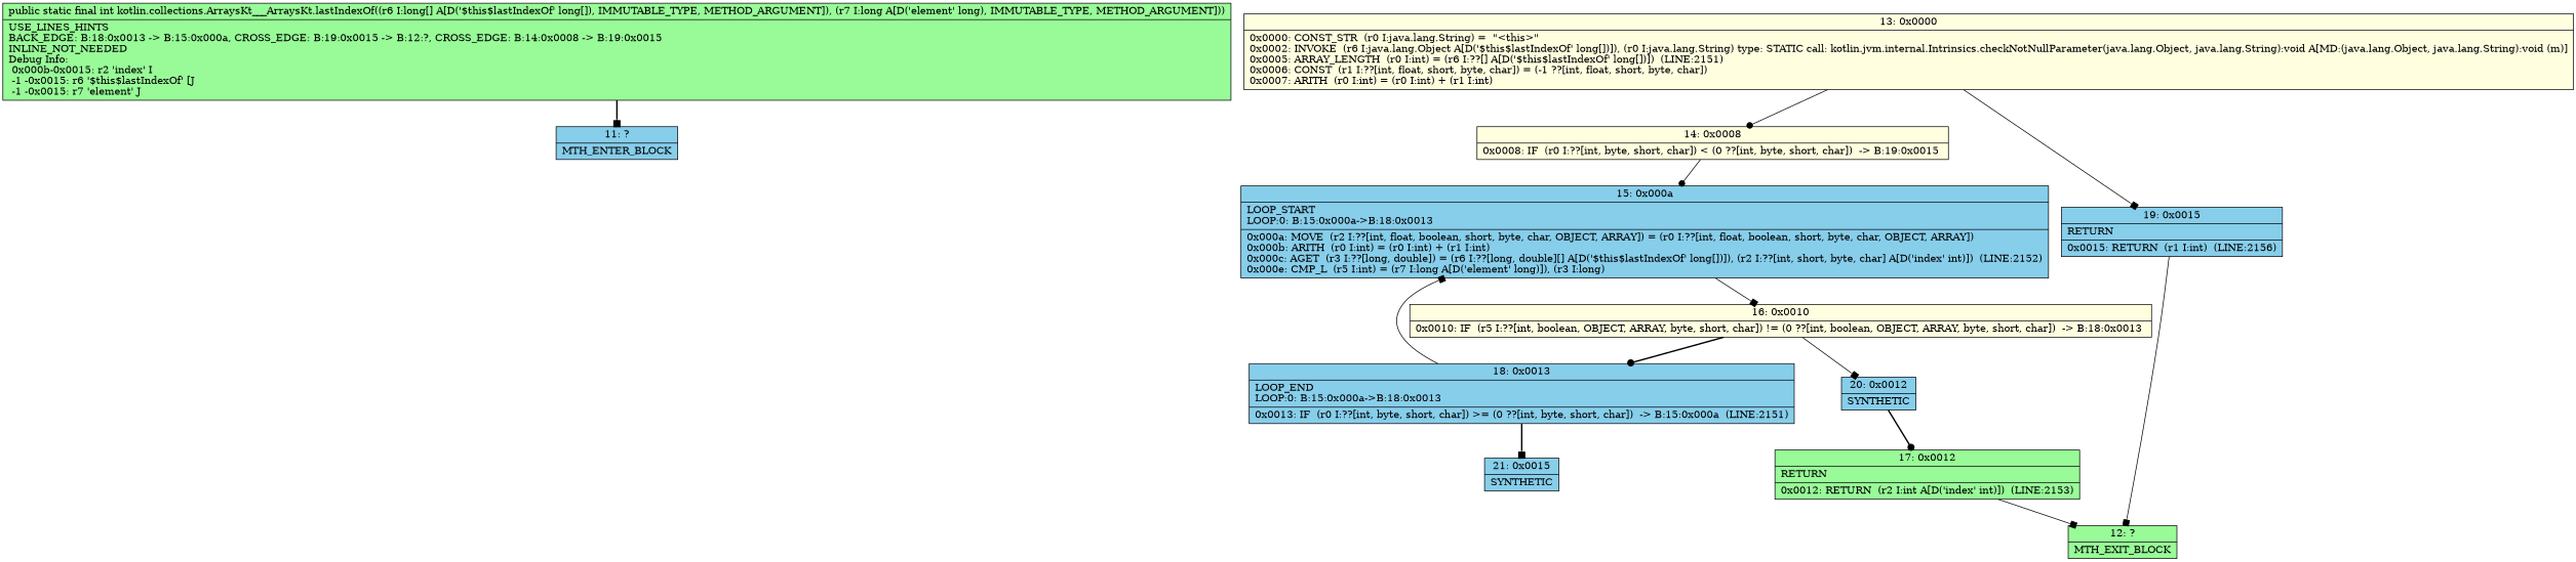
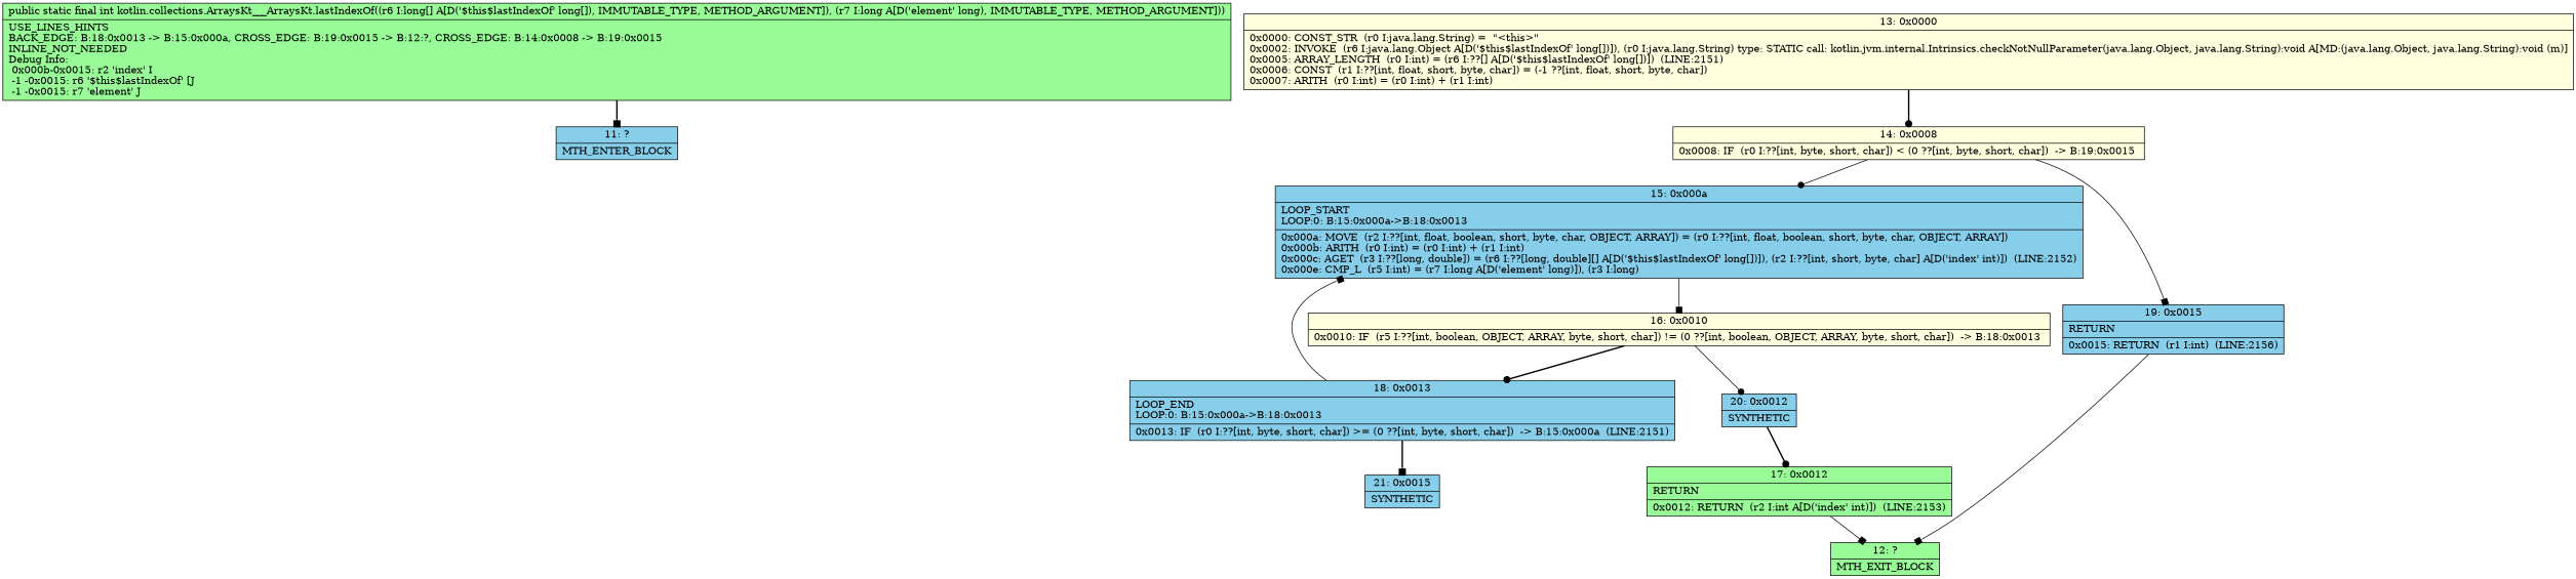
  digraph {
    node [fillcolor=skyblue shape=record style=filled]
    edge [arrowhead=box style=solid]
    n1 [label="{11\:\ ?|MTH_ENTER_BLOCK\l}"]
    n2 [fillcolor=lightyellow label="{13\:\ 0x0000|0x0000: CONST_STR  (r0 I:java.lang.String) =  \"\<this\>\" \l0x0002: INVOKE  (r6 I:java.lang.Object A[D('$this$lastIndexOf' long[])]), (r0 I:java.lang.String) type: STATIC call: kotlin.jvm.internal.Intrinsics.checkNotNullParameter(java.lang.Object, java.lang.String):void A[MD:(java.lang.Object, java.lang.String):void (m)]\l0x0005: ARRAY_LENGTH  (r0 I:int) = (r6 I:??[] A[D('$this$lastIndexOf' long[])])  (LINE:2151)\l0x0006: CONST  (r1 I:??[int, float, short, byte, char]) = (\-1 ??[int, float, short, byte, char]) \l0x0007: ARITH  (r0 I:int) = (r0 I:int) + (r1 I:int) \l}"]
    n3 [fillcolor=lightyellow label="{14\:\ 0x0008|0x0008: IF  (r0 I:??[int, byte, short, char]) \< (0 ??[int, byte, short, char])  \-\> B:19:0x0015 \l}"]
    n4 [label="{15\:\ 0x000a|LOOP_START\lLOOP:0: B:15:0x000a\-\>B:18:0x0013\l|0x000a: MOVE  (r2 I:??[int, float, boolean, short, byte, char, OBJECT, ARRAY]) = (r0 I:??[int, float, boolean, short, byte, char, OBJECT, ARRAY]) \l0x000b: ARITH  (r0 I:int) = (r0 I:int) + (r1 I:int) \l0x000c: AGET  (r3 I:??[long, double]) = (r6 I:??[long, double][] A[D('$this$lastIndexOf' long[])]), (r2 I:??[int, short, byte, char] A[D('index' int)])  (LINE:2152)\l0x000e: CMP_L  (r5 I:int) = (r7 I:long A[D('element' long)]), (r3 I:long) \l}"]
    n5 [label="{19\:\ 0x0015|RETURN\l|0x0015: RETURN  (r1 I:int)  (LINE:2156)\l}"]
    n6 [fillcolor=lightyellow label="{16\:\ 0x0010|0x0010: IF  (r5 I:??[int, boolean, OBJECT, ARRAY, byte, short, char]) != (0 ??[int, boolean, OBJECT, ARRAY, byte, short, char])  \-\> B:18:0x0013 \l}"]
    n7 [fillcolor=palegreen label="{12\:\ ?|MTH_EXIT_BLOCK\l}"]
    n8 [label="{18\:\ 0x0013|LOOP_END\lLOOP:0: B:15:0x000a\-\>B:18:0x0013\l|0x0013: IF  (r0 I:??[int, byte, short, char]) \>= (0 ??[int, byte, short, char])  \-\> B:15:0x000a  (LINE:2151)\l}"]
    n9 [label="{20\:\ 0x0012|SYNTHETIC\l}"]
    n10 [label="{21\:\ 0x0015|SYNTHETIC\l}"]
    n11 [fillcolor=palegreen label="{17\:\ 0x0012|RETURN\l|0x0012: RETURN  (r2 I:int A[D('index' int)])  (LINE:2153)\l}"]
    n12 [fillcolor=palegreen label="{public static final int kotlin.collections.ArraysKt___ArraysKt.lastIndexOf((r6 I:long[] A[D('$this$lastIndexOf' long[]), IMMUTABLE_TYPE, METHOD_ARGUMENT]), (r7 I:long A[D('element' long), IMMUTABLE_TYPE, METHOD_ARGUMENT]))  | USE_LINES_HINTS\lBACK_EDGE: B:18:0x0013 \-\> B:15:0x000a, CROSS_EDGE: B:19:0x0015 \-\> B:12:?, CROSS_EDGE: B:14:0x0008 \-\> B:19:0x0015\lINLINE_NOT_NEEDED\lDebug Info:\l  0x000b\-0x0015: r2 'index' I\l  \-1 \-0x0015: r6 '$this$lastIndexOf' [J\l  \-1 \-0x0015: r7 'element' J\l}"]
-   n2 -> n3 [arrowhead=dot]
+   n2 -> n3 [arrowhead=dot style=bold]
    n3 -> n4 [arrowhead=dot]
-   n2 -> n5
+   n3 -> n5
    n4 -> n6
    n5 -> n7
    n6 -> n8 [arrowhead=dot style=bold]
-   n6 -> n9
+   n6 -> n9 [arrowhead=dot]
    n8 -> n4
    n8 -> n10 [style=bold]
    n9 -> n11 [arrowhead=dot style=bold]
    n11 -> n7
    n12 -> n1 [style=bold]
  }
